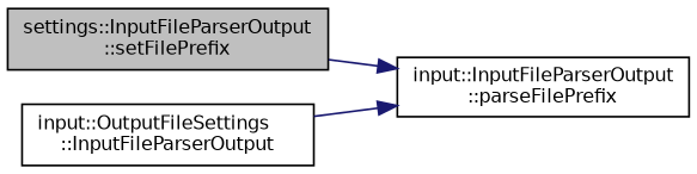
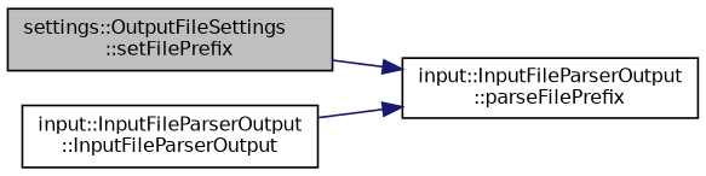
  digraph {
    rankdir=RL
    node [color=black fillcolor=white fontname=Helvetica fontsize=10 shape=record style=filled]
    edge [color=midnightblue dir=back fontname=Helvetica fontsize=10 labelfontname=Helvetica labelfontsize=10 style=solid]
-   n1 [fillcolor=grey75 fontcolor=black height=0.2 label="settings::InputFileParserOutput\l::setFilePrefix" width=0.4]
+   n1 [fillcolor=grey75 fontcolor=black height=0.2 label="settings::OutputFileSettings\l::setFilePrefix" width=0.4]
    n2 [height=0.2 label="input::InputFileParserOutput\l::parseFilePrefix" width=0.4]
-   n3 [height=0.2 label="input::OutputFileSettings\l::InputFileParserOutput" width=0.4]
+   n3 [height=0.2 label="input::InputFileParserOutput\l::InputFileParserOutput" width=0.4]
    n2 -> n1
    n2 -> n3
  }
